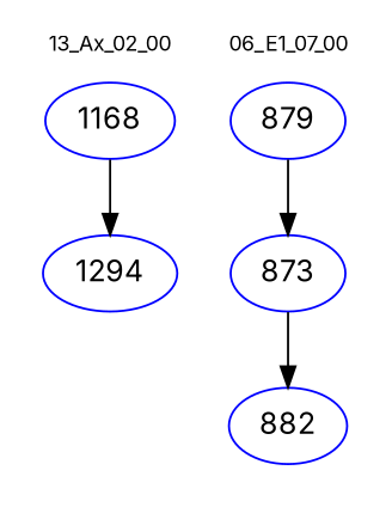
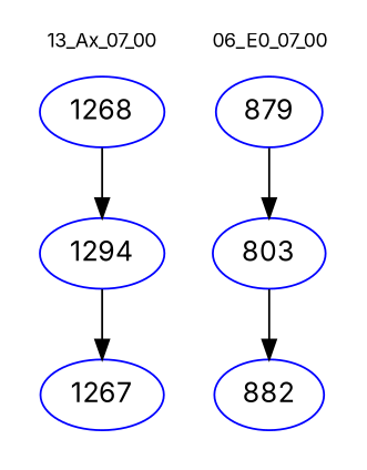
  digraph {
    fontname=Inter
    node [color=blue fontname=Inter]
    edge [color=black fontname=Inter]
-   n1 [label=1168]
+   n1 [label=1268]
    n2 [label=1294]
+   n3 [label=1267]
    n4 [label=879]
-   n5 [label=873]
+   n5 [label=803]
    n6 [label=882]
    subgraph cluster_1 {
      color=white
      fontsize=10
-     label="13_Ax_02_00"
+     label="13_Ax_07_00"
      n1
      n2
+     n3
    }
    subgraph cluster_2 {
      color=white
      fontsize=10
-     label="06_E1_07_00"
+     label="06_E0_07_00"
      n4
      n5
      n6
    }
    n1 -> n2
+   n2 -> n3
    n4 -> n5
    n5 -> n6
  }
